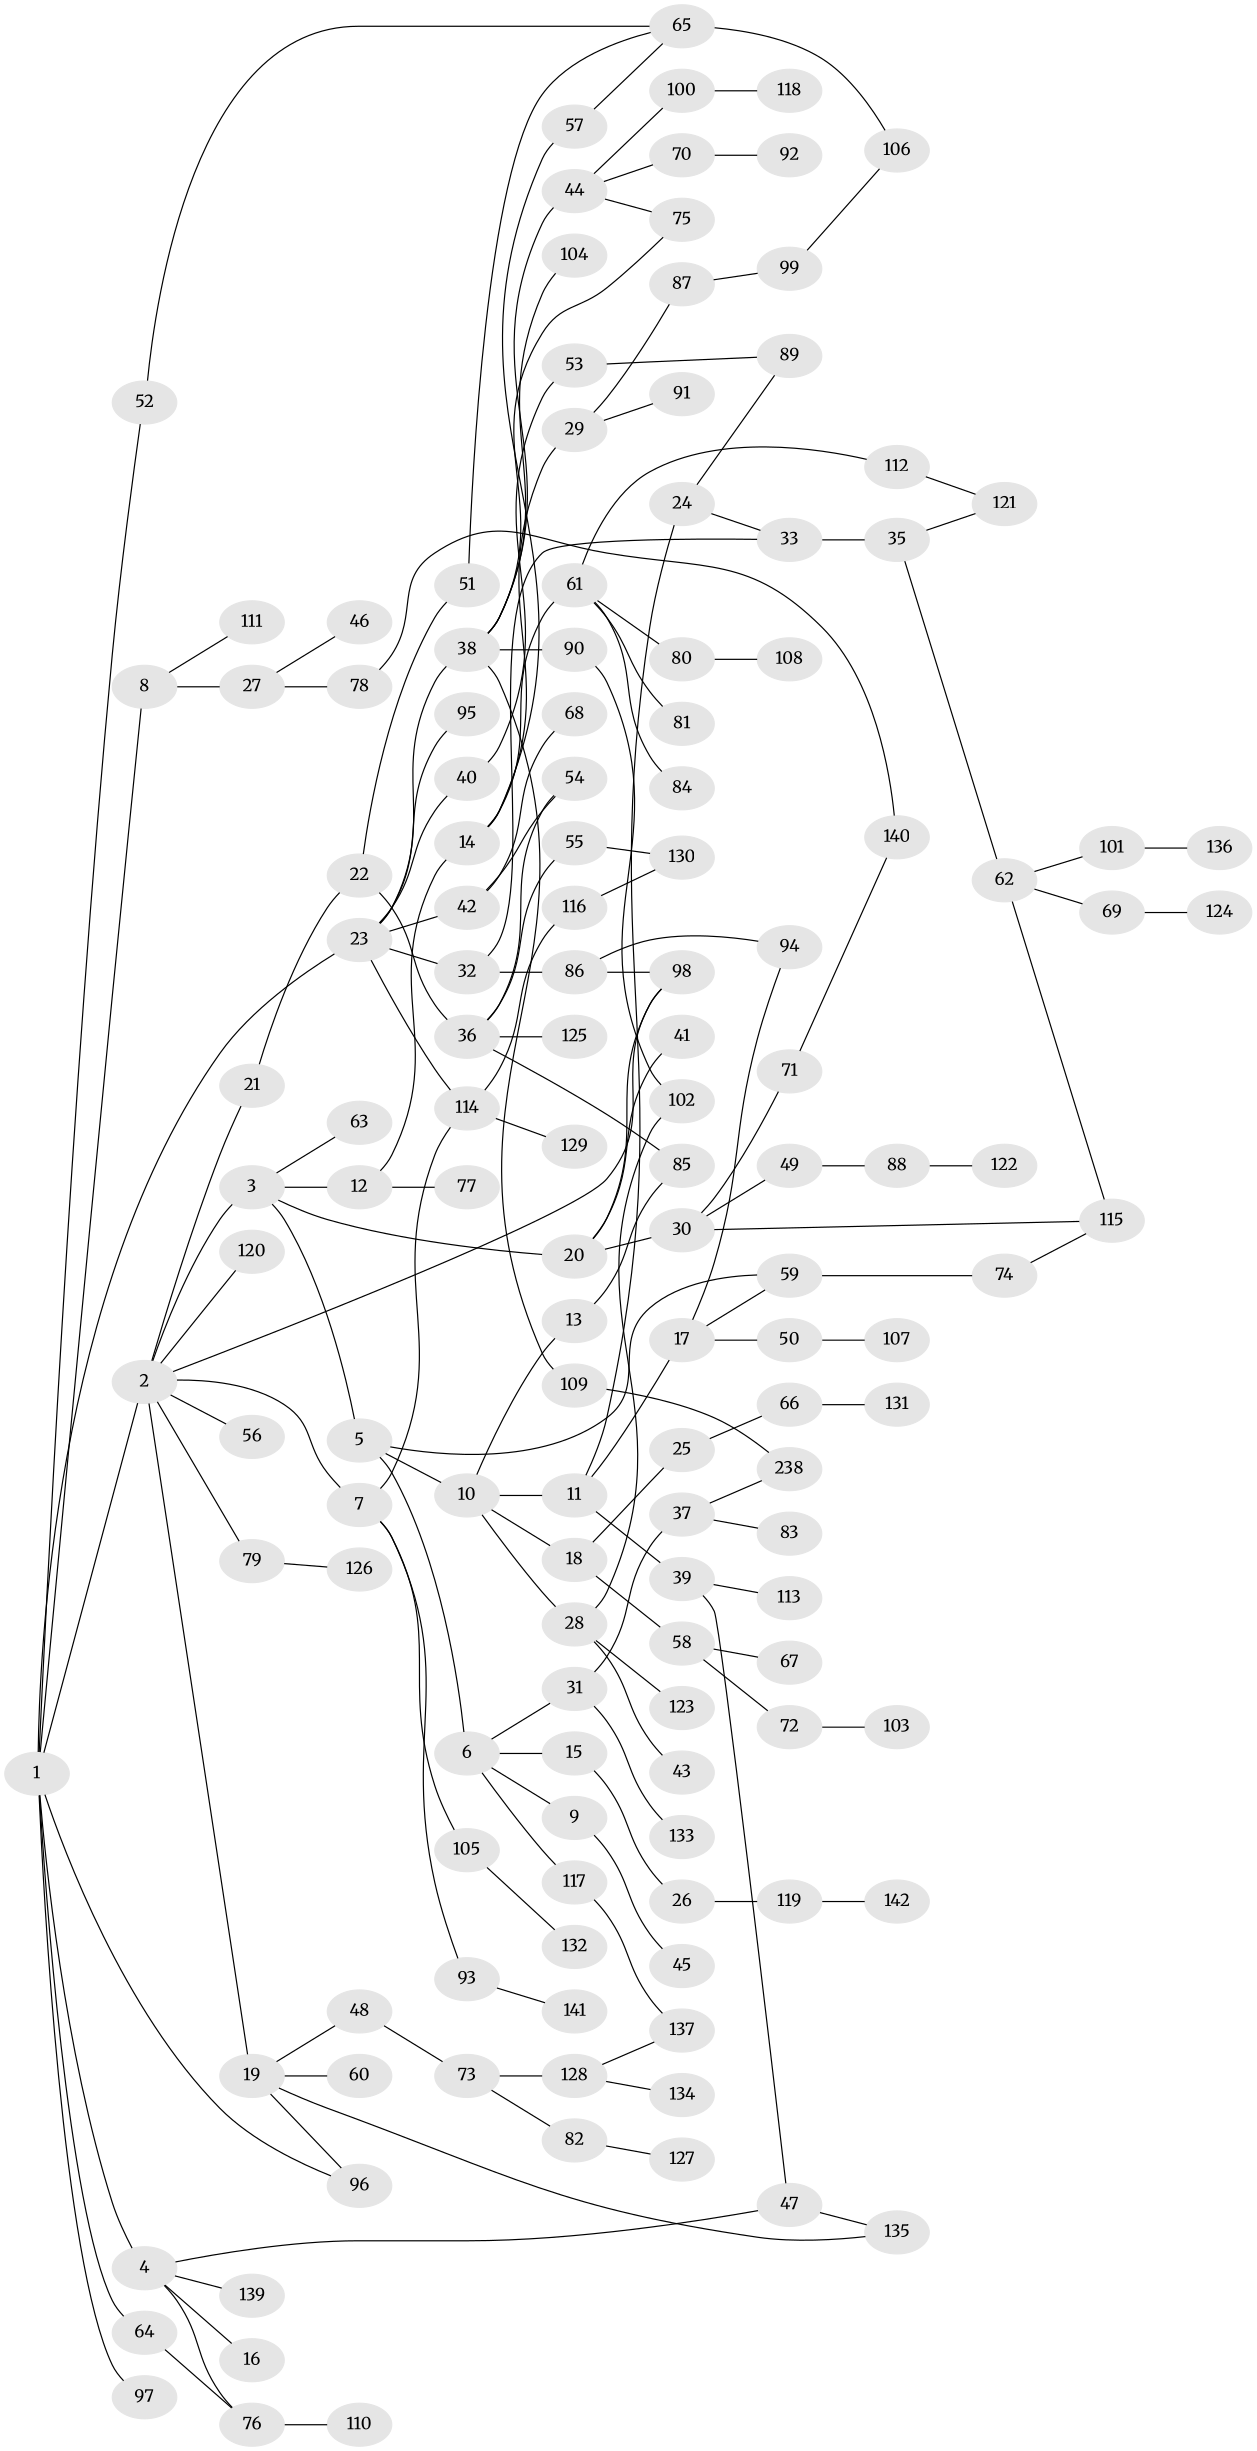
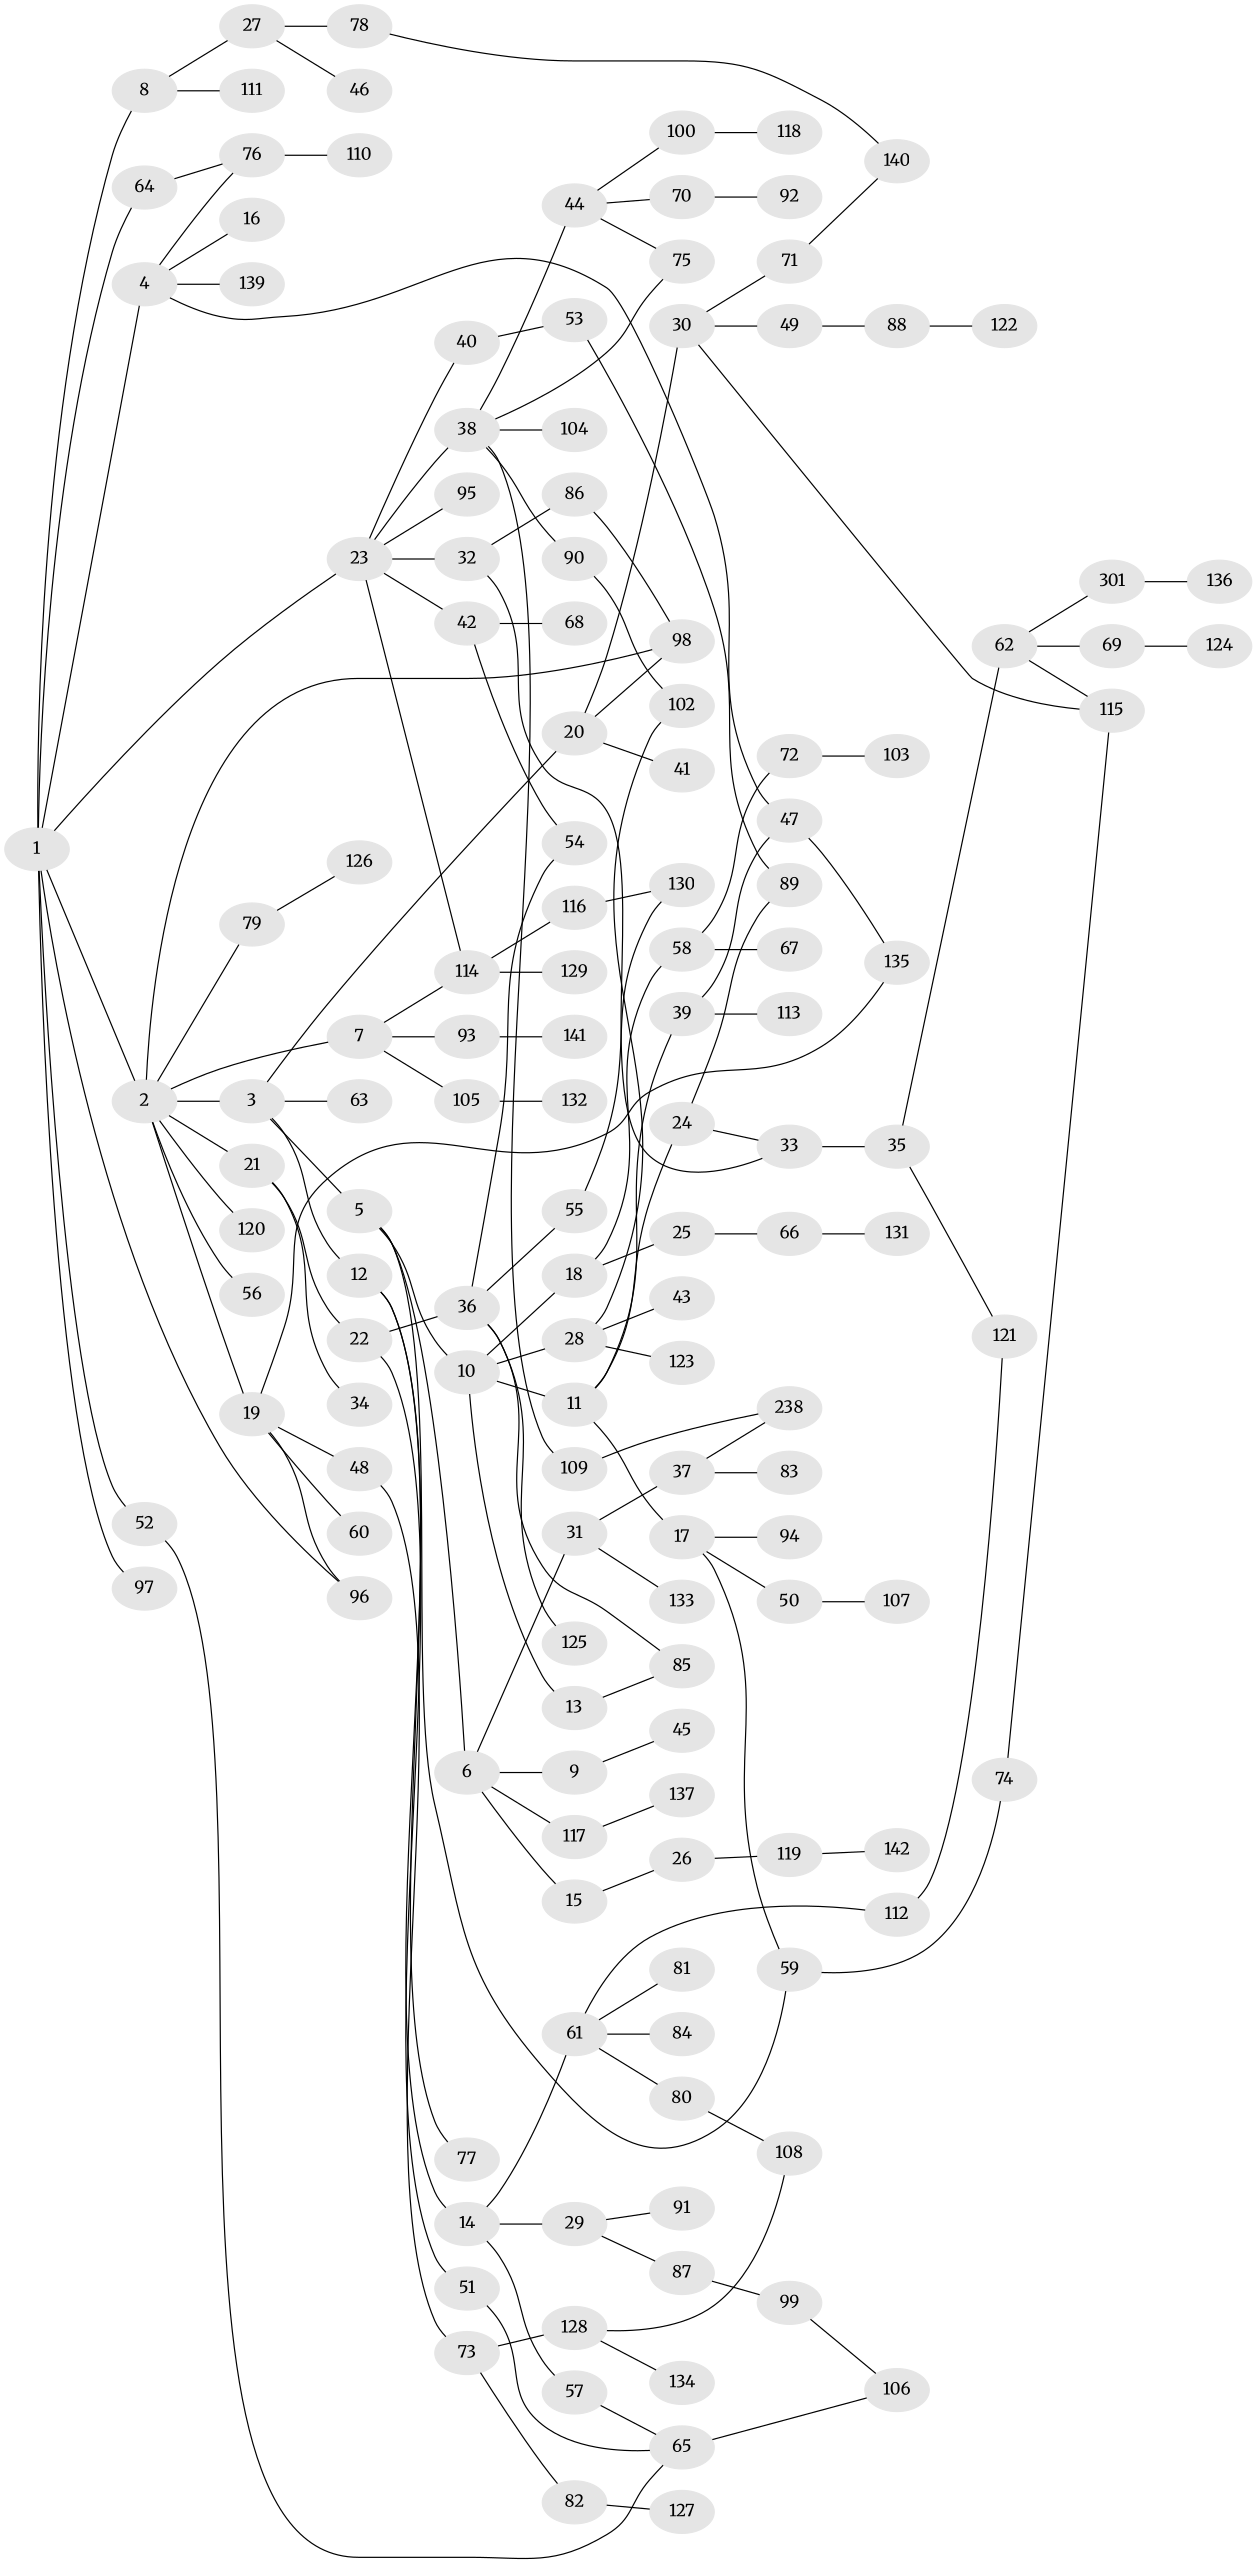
  graph {
    fontname=Merriweather
    rankdir=LR
    node [color=gray90 fontname=Merriweather style=filled]
    edge [fontname=Merriweather]
    1
    2
    4
    8
    23
    52
    64
    96
    97
    3
    7
    19
    21
    56
    79
    98
    120
    16
    47
    76
    139
    27
    111
    114
    32
    38
    40
    42
    95
    65
    5
    12
    20
    63
    93
    105
    48
    60
    135
    22
+   34
    126
    6
    10
    59
    14
    77
    30
    41
    110
    9
    15
    31
    117
    11
    13
    18
    28
    74
    45
    26
    37
    133
    137
    141
    132
    116
    129
    46
    78
    17
    24
    39
    85
    25
    58
    43
    102
    123
    50
    94
    33
    89
    113
    29
    57
    61
    87
    91
    80
    81
    84
    112
    119
    107
    66
    67
    72
    73
    49
    71
    115
    36
    51
    54
    55
    125
    86
    44
    75
    90
    104
    109
    53
    68
    35
    131
    142
    140
    99
    88
    83
    n123 [label=238]
    62
    121
    69
-   101
+   101 [label=301]
    130
    70
    100
    92
    118
    82
    128
    122
    106
    103
    108
    124
    136
    127
    134
    1 -- 2
    1 -- 4
    1 -- 8
    1 -- 23
    1 -- 52
    1 -- 64
    1 -- 96
    1 -- 97
    2 -- 3
    2 -- 7
    2 -- 19
    2 -- 21
    2 -- 56
    2 -- 79
    2 -- 98
    2 -- 120
    4 -- 16
    4 -- 47
    4 -- 76
    4 -- 139
    8 -- 27
    8 -- 111
    23 -- 114
    23 -- 32
    23 -- 38
    23 -- 40
    23 -- 42
    23 -- 95
    52 -- 65
    64 -- 76
    3 -- 5
    3 -- 12
    3 -- 20
    3 -- 63
    7 -- 114
    7 -- 93
    7 -- 105
    19 -- 96
    19 -- 48
    19 -- 60
    19 -- 135
    21 -- 22
+   21 -- 34
    79 -- 126
    47 -- 135
    76 -- 110
    27 -- 46
    27 -- 78
    114 -- 116
    114 -- 129
    32 -- 33
    32 -- 86
    38 -- 44
    38 -- 75
    38 -- 90
    38 -- 104
    38 -- 109
    40 -- 53
    42 -- 54
    42 -- 68
    65 -- 106
    5 -- 6
    5 -- 10
    5 -- 59
    12 -- 14
    12 -- 77
    20 -- 98
    20 -- 30
    20 -- 41
    93 -- 141
    105 -- 132
    48 -- 73
    22 -- 36
    22 -- 51
    6 -- 9
    6 -- 15
    6 -- 31
    6 -- 117
    10 -- 11
    10 -- 13
    10 -- 18
    10 -- 28
    59 -- 74
    14 -- 29
    14 -- 57
    14 -- 61
    30 -- 49
    30 -- 71
    30 -- 115
    9 -- 45
    15 -- 26
    31 -- 37
    31 -- 133
    117 -- 137
    11 -- 17
    11 -- 24
    11 -- 39
    13 -- 85
    18 -- 25
    18 -- 58
    28 -- 43
    28 -- 102
    28 -- 123
    74 -- 115
    26 -- 119
    37 -- 83
    37 -- n123
    116 -- 130
    78 -- 140
    17 -- 59
    17 -- 50
    17 -- 94
    24 -- 33
    24 -- 89
    39 -- 47
    39 -- 113
    25 -- 66
    58 -- 67
    58 -- 72
    50 -- 107
    33 -- 35
    29 -- 87
    29 -- 91
    57 -- 65
    61 -- 80
    61 -- 81
    61 -- 84
    61 -- 112
    87 -- 99
    80 -- 108
    112 -- 121
    119 -- 142
    66 -- 131
    72 -- 103
    73 -- 82
    73 -- 128
    49 -- 88
    71 -- 140
    36 -- 85
    36 -- 54
    36 -- 55
    36 -- 125
    51 -- 65
    55 -- 130
    86 -- 98
-   86 -- 94
    44 -- 75
    44 -- 70
    44 -- 100
    90 -- 102
    109 -- n123
    53 -- 89
    35 -- 62
    35 -- 121
    99 -- 106
    88 -- 122
    62 -- 115
    62 -- 69
    62 -- 101
    69 -- 124
    101 -- 136
    70 -- 92
    100 -- 118
    82 -- 127
-   128 -- 137
+   128 -- 108
    128 -- 134
  }
